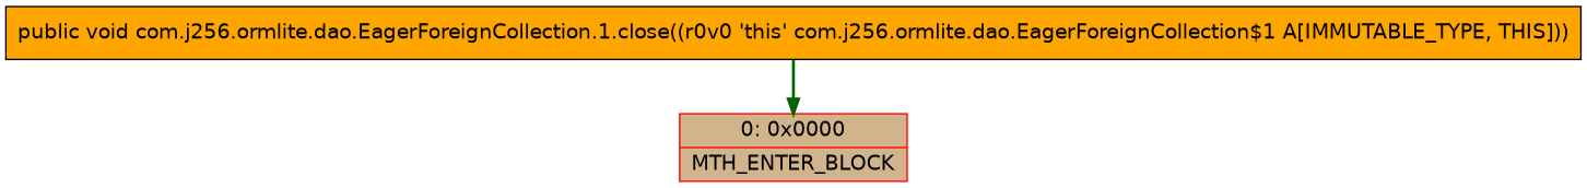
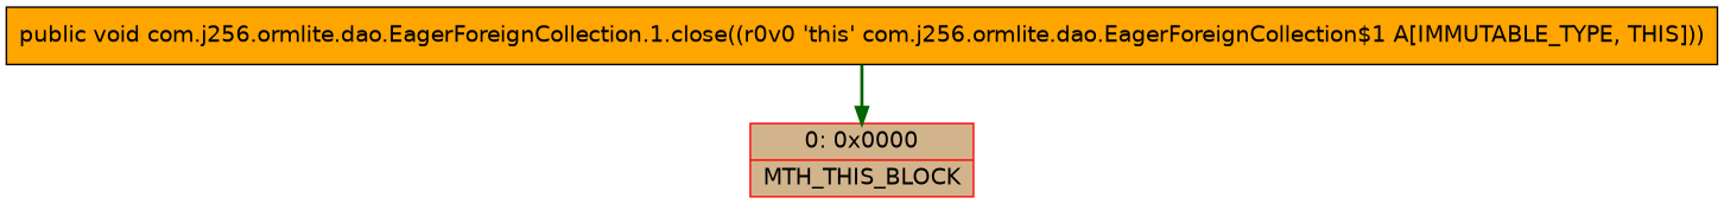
  digraph {
    fontname="DejaVu Sans"
    node [shape=record style=filled fontname="DejaVu Sans"]
-   n1 [color=red label="{0\:\ 0x0000|MTH_ENTER_BLOCK\l}" fillcolor=tan]
+   n1 [color=red label="{0\:\ 0x0000|MTH_THIS_BLOCK\l}" fillcolor=tan]
    n2 [label="{public void com.j256.ormlite.dao.EagerForeignCollection.1.close((r0v0 'this' com.j256.ormlite.dao.EagerForeignCollection$1 A[IMMUTABLE_TYPE, THIS])) }" fillcolor=orange]
    subgraph cluster_1 {
      label="R(0)"
    }
    n2 -> n1 [color=darkgreen style=bold fontname="DejaVu Sans"]
  }
